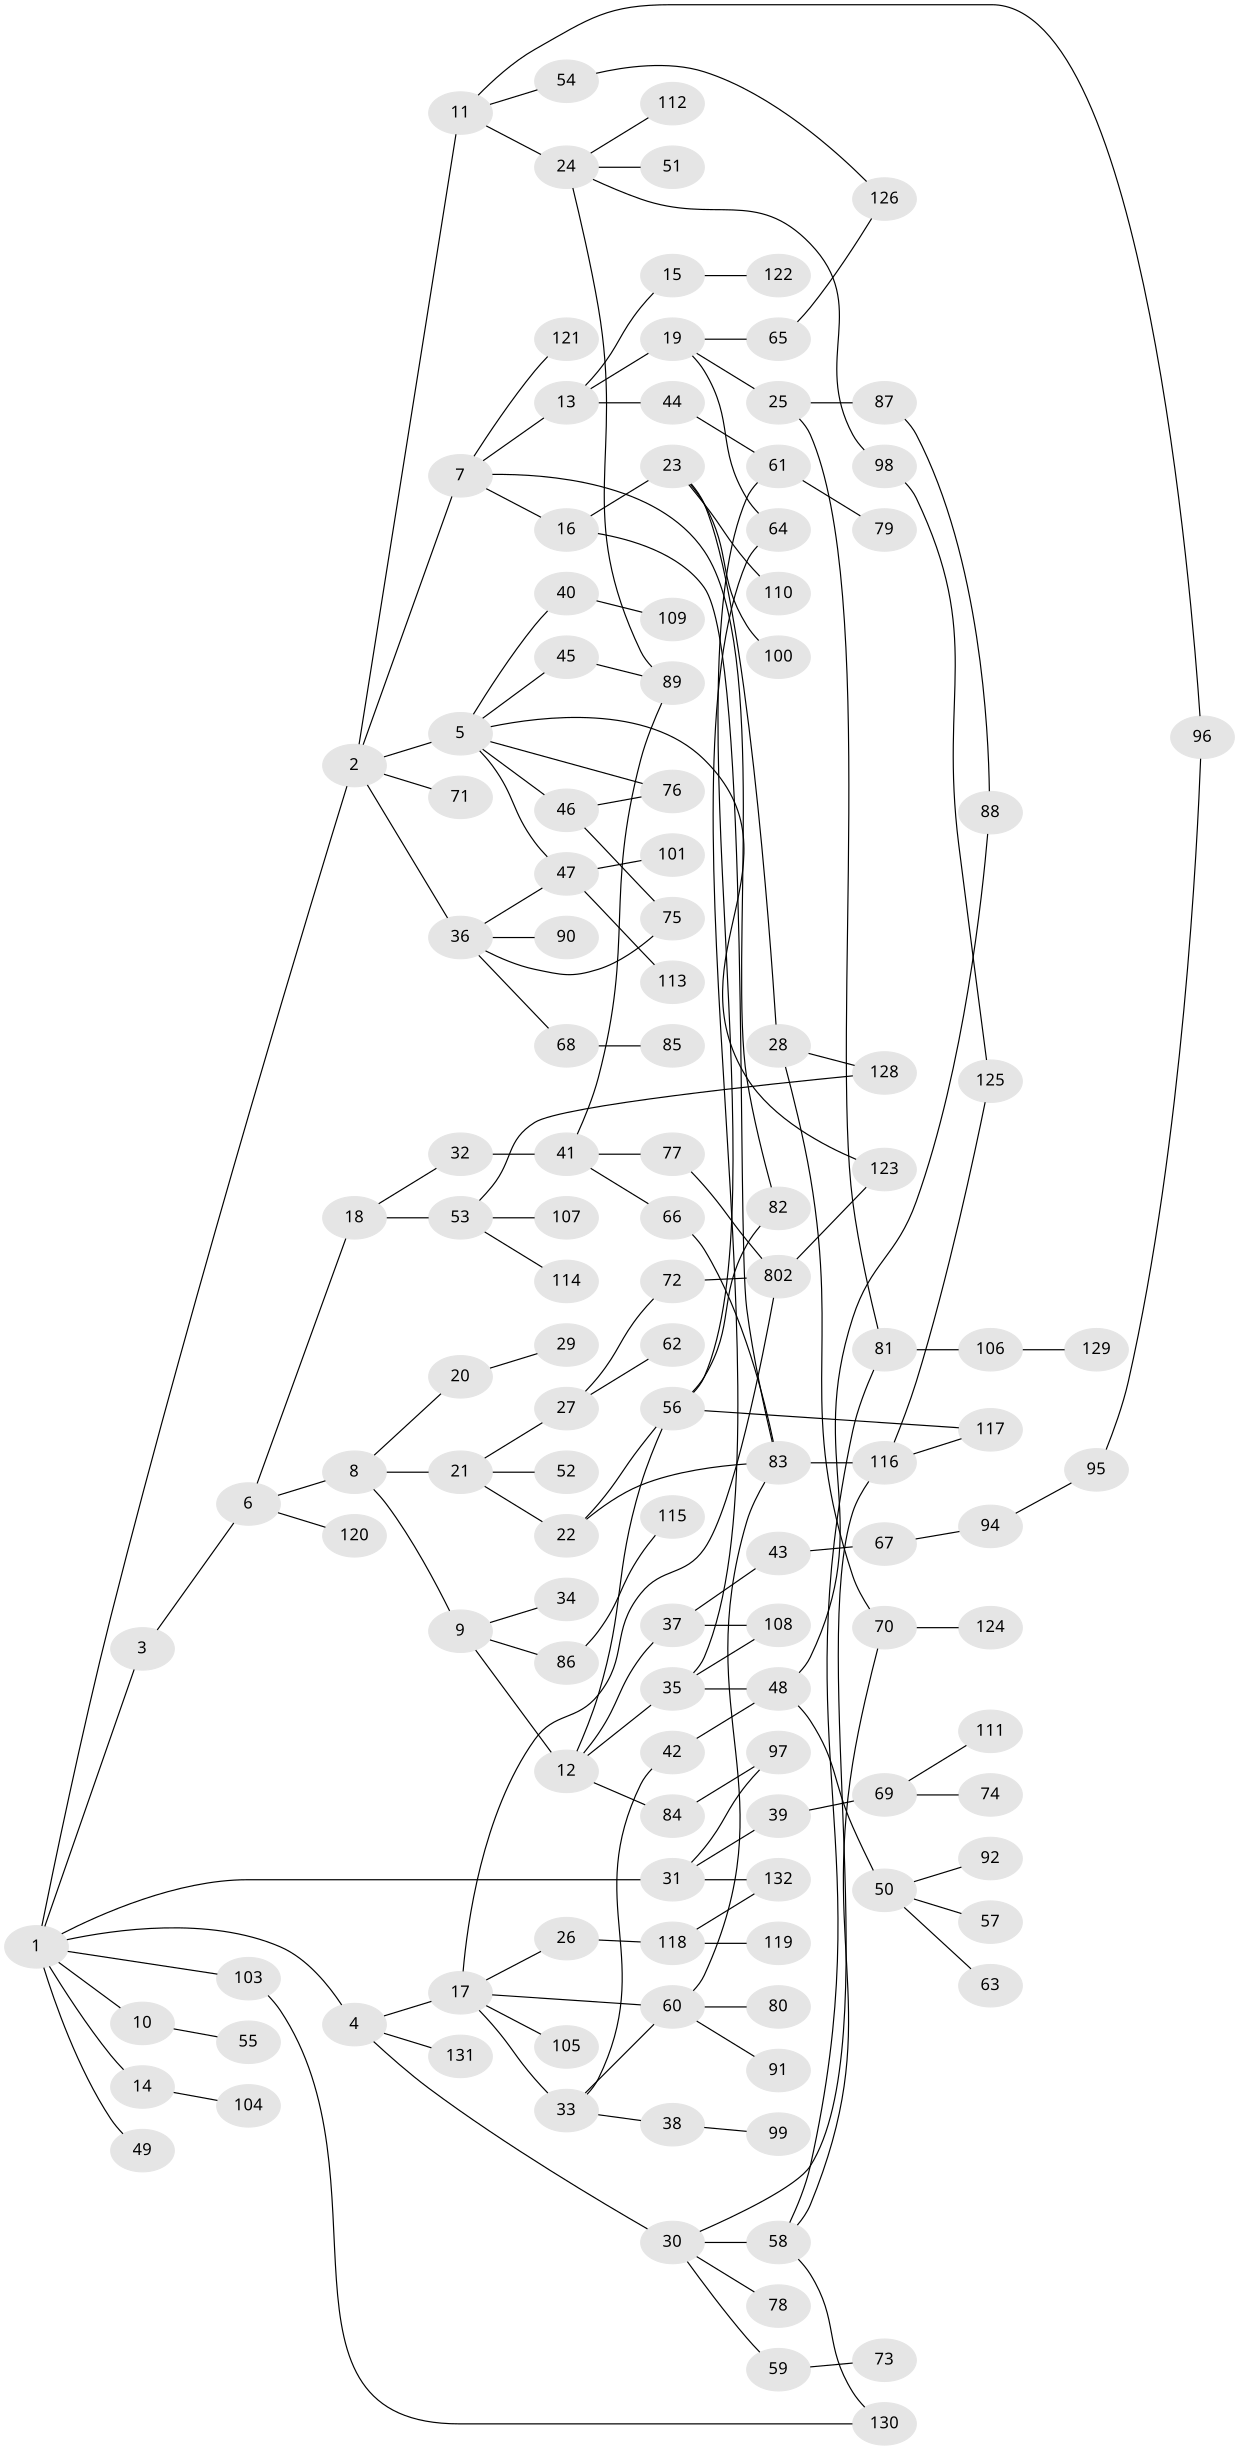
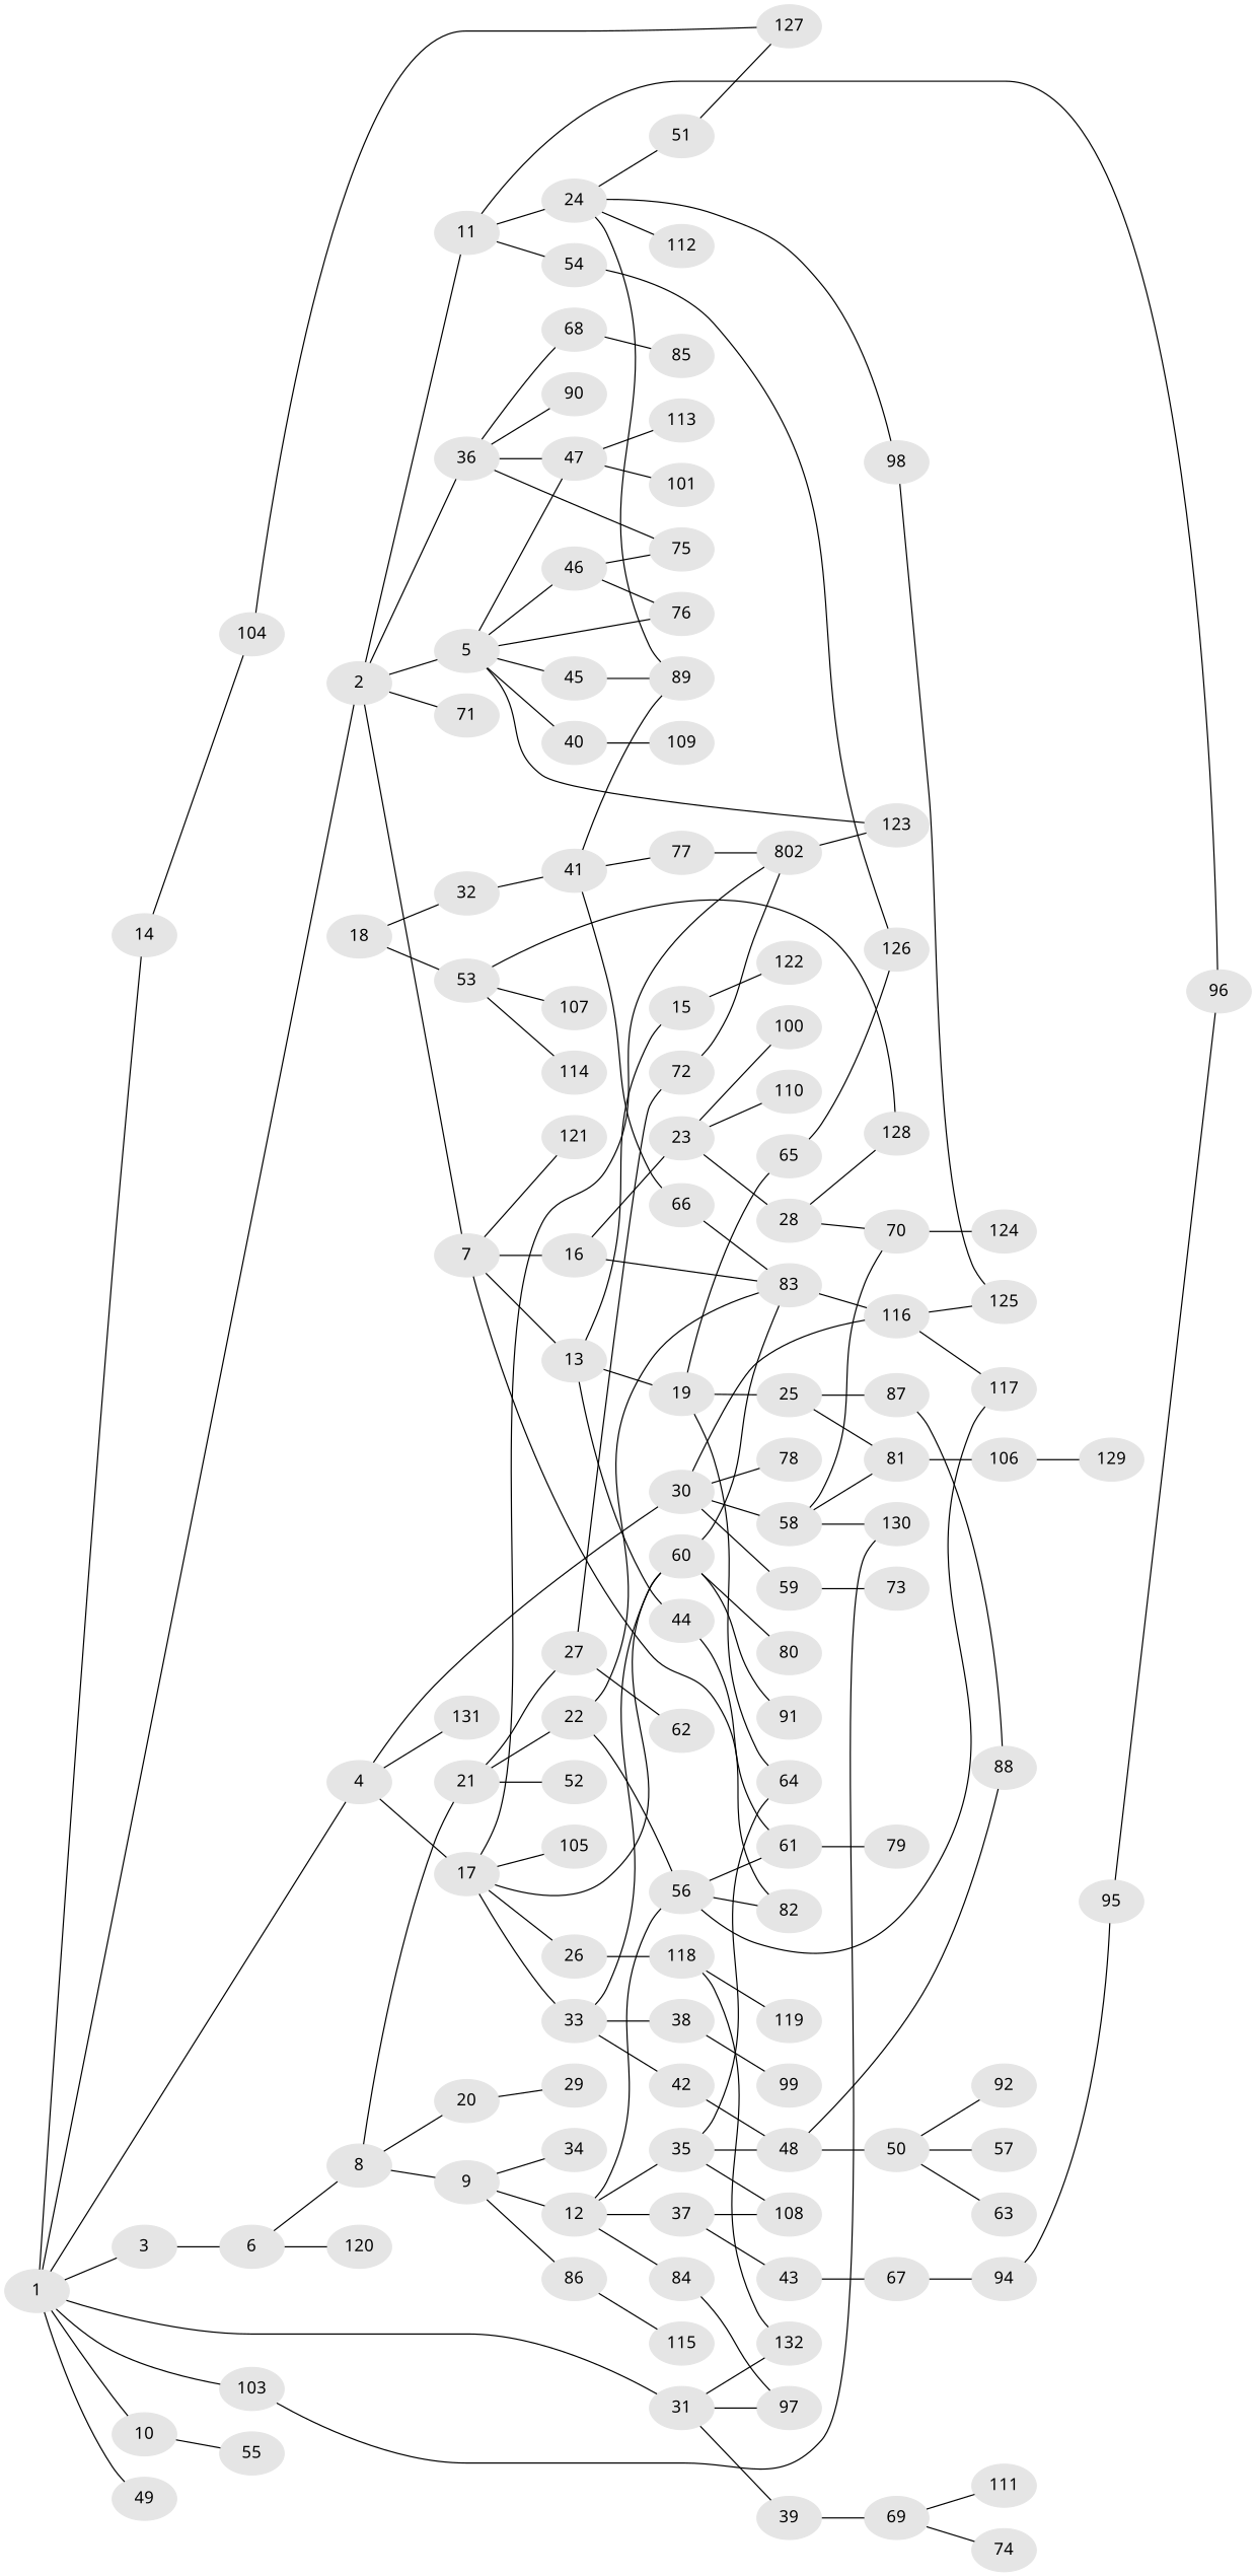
  graph {
    fontname="Noto Sans"
    rankdir=LR
    node [color=gray90 fontname="Noto Sans" style=filled]
    edge [fontname="Noto Sans"]
    1
    2
    3
    4
    10
    14
    31
    49
    103
    5
    7
    11
    36
    71
    6
    17
    30
    131
    55
    104
    39
    97
    132
    130
    40
    45
    46
    47
    76
    123
    13
    16
    82
    121
    24
    54
    96
    68
    75
    90
    8
    18
    120
    26
    33
    60
    n47 [label=802]
    105
    58
    59
    78
    116
    109
    89
    101
    113
    9
    20
    21
    32
    53
    15
    19
    44
    23
    83
    12
    34
    86
    29
    22
    27
    52
    35
    37
    56
    84
    115
    51
    98
    112
    126
    64
    48
    108
    43
    61
    117
    122
    25
    65
+   127
    28
    100
    110
    118
    38
    42
    80
    91
    41
    128
    107
    114
    81
    87
    62
    72
    70
    125
    106
    88
    119
    124
    73
    69
    66
    77
    99
    50
    85
    67
    74
    111
    94
    79
    57
    63
    92
    95
    129
    1 -- 2
    1 -- 3
    1 -- 4
    1 -- 10
    1 -- 14
    1 -- 31
    1 -- 49
    1 -- 103
    2 -- 5
    2 -- 7
    2 -- 11
    2 -- 36
    2 -- 71
    3 -- 6
    4 -- 17
    4 -- 30
    4 -- 131
    10 -- 55
    14 -- 104
    31 -- 39
    31 -- 97
    31 -- 132
    103 -- 130
    5 -- 40
    5 -- 45
    5 -- 46
    5 -- 47
    5 -- 76
    5 -- 123
    7 -- 13
    7 -- 16
    7 -- 82
    7 -- 121
    11 -- 24
    11 -- 54
    11 -- 96
    36 -- 47
    36 -- 68
    36 -- 75
    36 -- 90
    6 -- 8
-   6 -- 18
    6 -- 120
    17 -- 26
    17 -- 33
    17 -- 60
    17 -- n47
    17 -- 105
    30 -- 58
    30 -- 59
    30 -- 78
    30 -- 116
+   104 -- 127
    39 -- 69
    40 -- 109
    45 -- 89
    46 -- 76
    46 -- 75
    47 -- 101
    47 -- 113
    13 -- 15
    13 -- 19
    13 -- 44
    16 -- 23
    16 -- 83
    24 -- 89
    24 -- 51
    24 -- 98
    24 -- 112
    54 -- 126
    68 -- 85
    8 -- 9
    8 -- 20
    8 -- 21
    18 -- 32
    18 -- 53
    26 -- 118
    33 -- 60
    33 -- 38
    33 -- 42
    60 -- 83
    60 -- 80
    60 -- 91
    n47 -- 123
    58 -- 130
    58 -- 81
    58 -- 70
    59 -- 73
    116 -- 117
    116 -- 125
    9 -- 12
    9 -- 34
    9 -- 86
    20 -- 29
    21 -- 22
    21 -- 27
    21 -- 52
    32 -- 41
    53 -- 128
    53 -- 107
    53 -- 114
    15 -- 122
    19 -- 64
    19 -- 25
    19 -- 65
    44 -- 61
    23 -- 28
    23 -- 100
    23 -- 110
    83 -- 116
    12 -- 35
    12 -- 37
    12 -- 56
    12 -- 84
    86 -- 115
    22 -- 83
    22 -- 56
    27 -- 62
    27 -- 72
    35 -- 64
    35 -- 48
    35 -- 108
    37 -- 108
    37 -- 43
    56 -- 82
    56 -- 61
    56 -- 117
    84 -- 97
+   51 -- 127
    98 -- 125
    48 -- 88
    48 -- 50
    43 -- 67
    61 -- 79
    25 -- 81
    25 -- 87
    65 -- 126
    28 -- 128
    28 -- 70
    118 -- 132
    118 -- 119
    38 -- 99
    42 -- 48
    41 -- 89
    41 -- 66
    41 -- 77
    81 -- 106
    87 -- 88
    72 -- n47
    70 -- 124
    106 -- 129
    69 -- 74
    69 -- 111
    66 -- 83
    77 -- n47
    50 -- 57
    50 -- 63
    50 -- 92
    67 -- 94
    94 -- 95
    95 -- 96
  }
